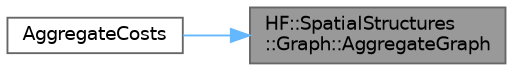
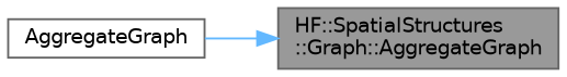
  digraph {
    rankdir=RL
    node [fontname=Helvetica fontsize=10 shape=box style=filled]
    n1 [color=gray40 fillcolor=grey60 fontcolor=black height=0.2 label="HF::SpatialStructures\l::Graph::AggregateGraph" width=0.4]
-   n2 [color=grey40 fillcolor=white height=0.2 label=AggregateCosts width=0.4]
+   n2 [color=grey40 fillcolor=white height=0.2 label=AggregateGraph width=0.4]
    n1 -> n2 [color=steelblue1 dir=back fontname=Helvetica fontsize=10 labelfontname=Helvetica labelfontsize=10 style=solid]
  }
